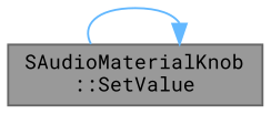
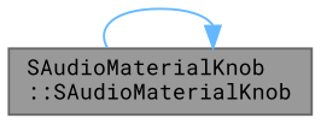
  digraph {
    rankdir=LR
    fontname="Roboto Mono"
-   n1 [color=gray40 fillcolor=grey60 fontcolor=black fontname="Roboto Mono" fontsize=10 height=0.2 label="SAudioMaterialKnob\l::SetValue" shape=box style=filled width=0.4]
+   n1 [color=gray40 fillcolor=grey60 fontcolor=black fontname="Roboto Mono" fontsize=10 height=0.2 label="SAudioMaterialKnob\l::SAudioMaterialKnob" shape=box style=filled width=0.4]
    n1 -> n1 [color=steelblue1 fontname="Roboto Mono" fontsize=10 labelfontname=Helvetica labelfontsize=10 style=solid]
  }
